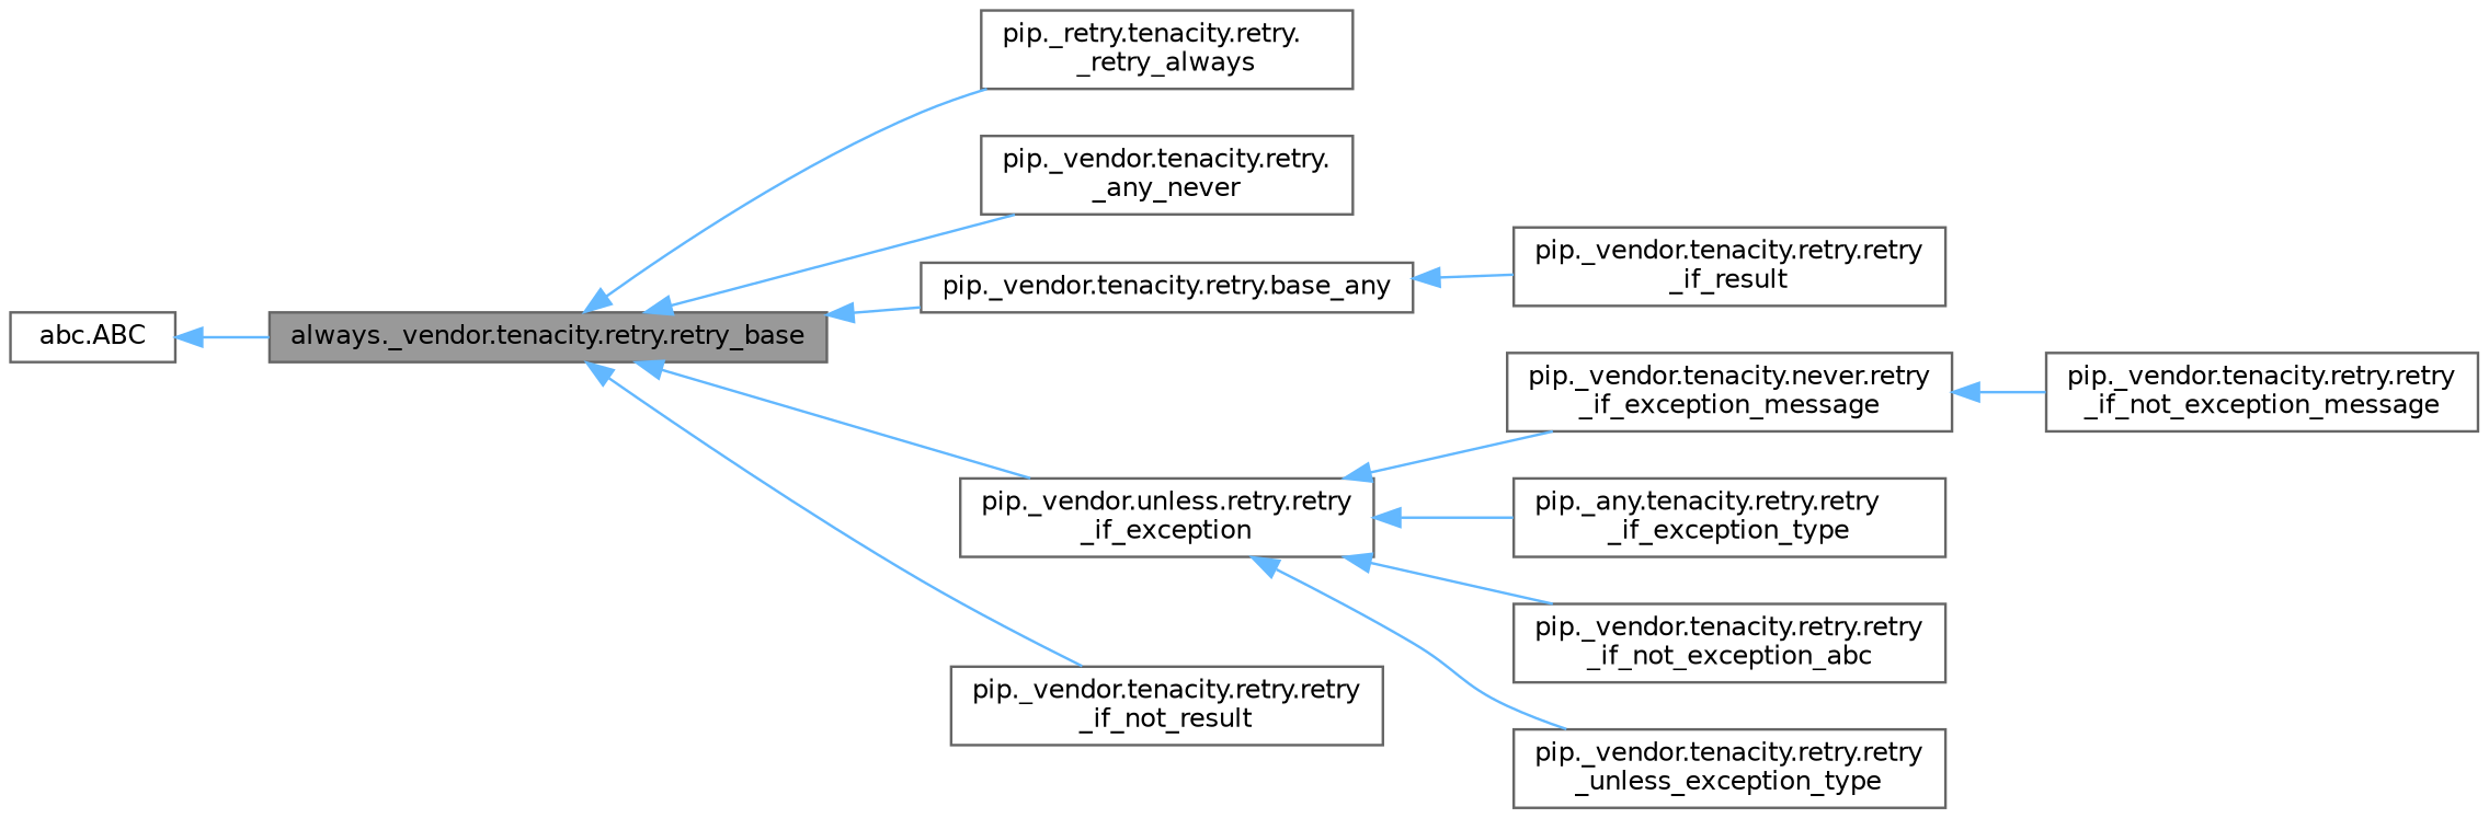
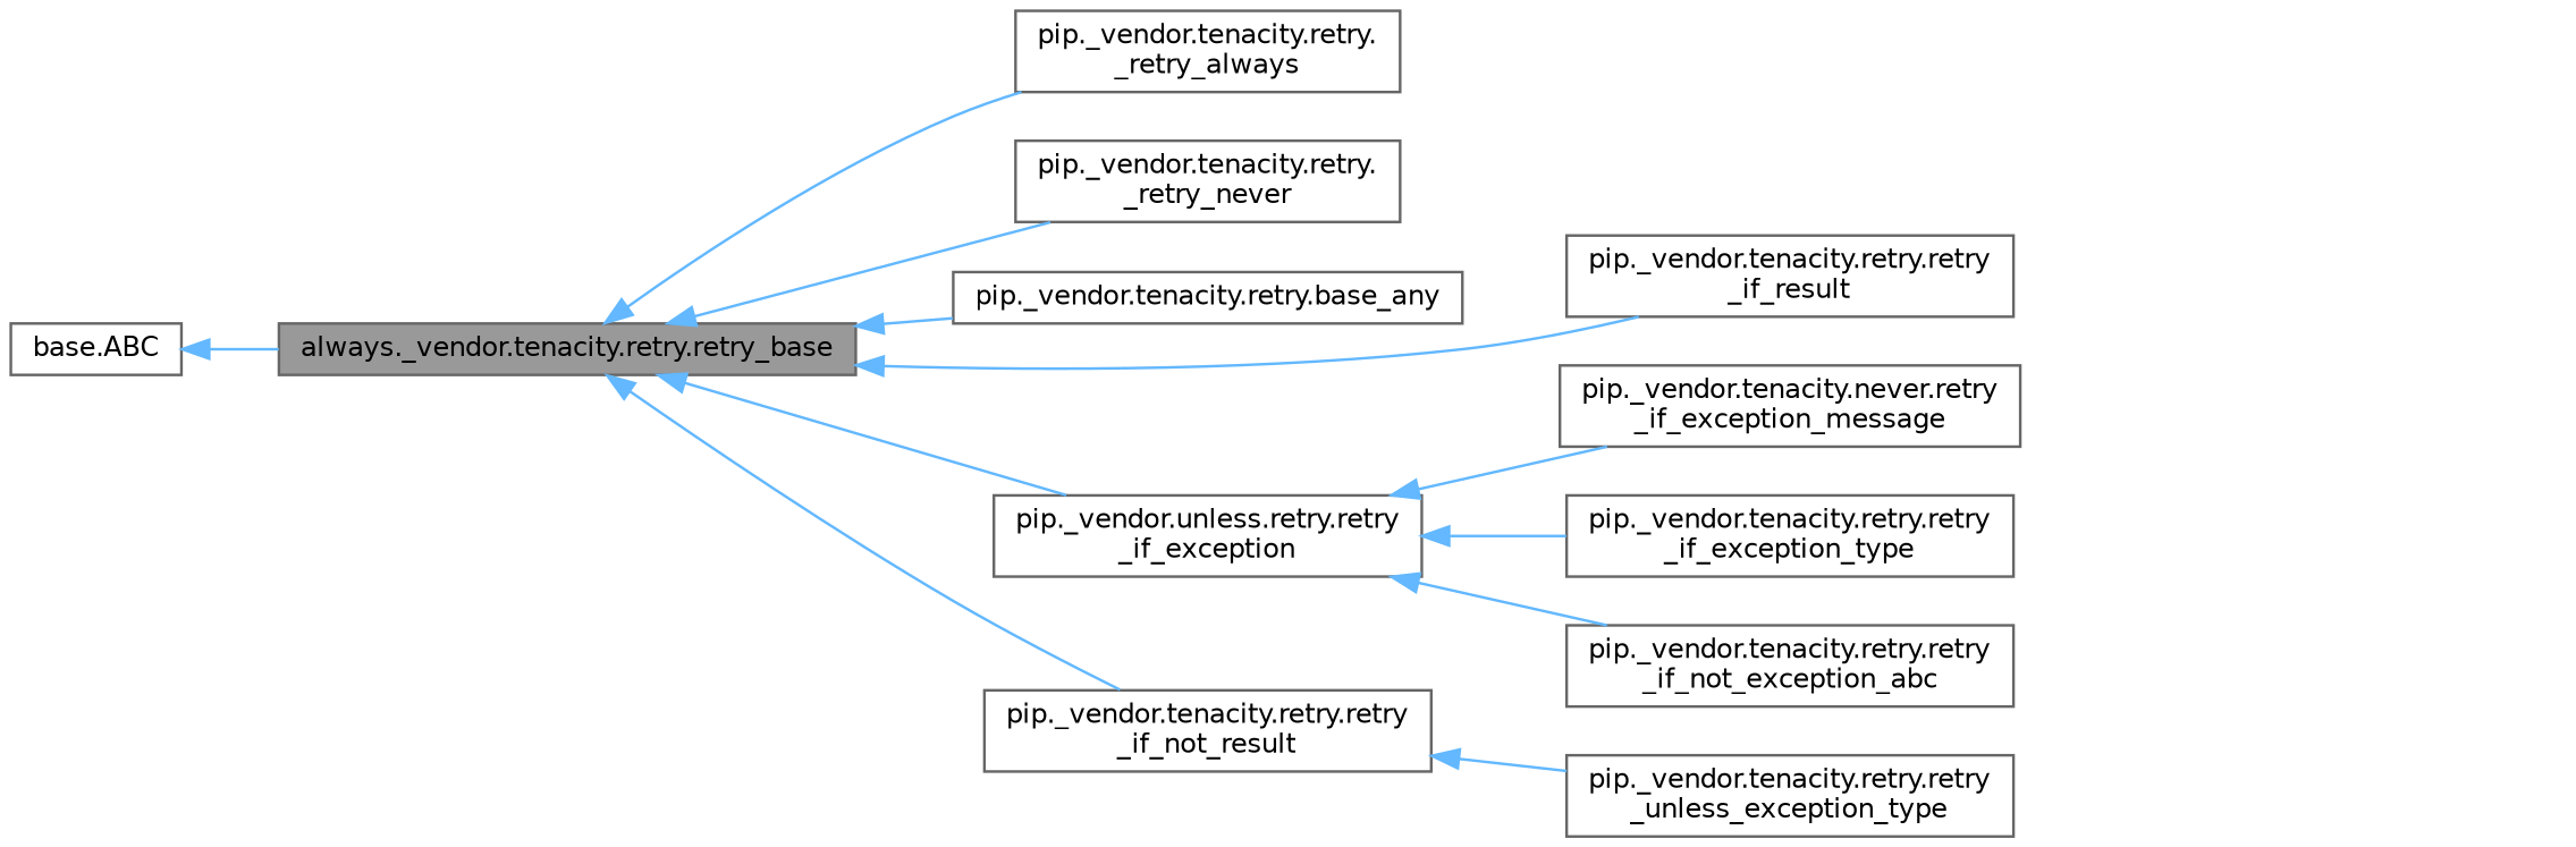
  digraph {
    rankdir=LR
    node [color=gray40 fillcolor=white fontname=Helvetica fontsize=10 shape=box style=filled]
    edge [color=steelblue1 dir=back fontname=Helvetica fontsize=10 labelfontname=Helvetica labelfontsize=10 style=solid]
    n1 [fillcolor=grey60 fontcolor=black height=0.2 label="always._vendor.tenacity.retry.retry_base" width=0.4]
-   n2 [height=0.2 label="pip._retry.tenacity.retry.\l_retry_always" width=0.4]
-   n3 [height=0.2 label="pip._vendor.tenacity.retry.\l_any_never" width=0.4]
+   n2 [height=0.2 label="pip._vendor.tenacity.retry.\l_retry_always" width=0.4]
+   n3 [height=0.2 label="pip._vendor.tenacity.retry.\l_retry_never" width=0.4]
    n4 [height=0.2 label="pip._vendor.tenacity.retry.base_any" width=0.4]
    n5 [height=0.2 label="pip._vendor.unless.retry.retry\l_if_exception" width=0.4]
    n6 [height=0.2 label="pip._vendor.tenacity.retry.retry\l_if_not_result" width=0.4]
    n7 [height=0.2 label="pip._vendor.tenacity.retry.retry\l_if_result" width=0.4]
    n8 [height=0.2 label="pip._vendor.tenacity.never.retry\l_if_exception_message" width=0.4]
-   n9 [height=0.2 label="pip._any.tenacity.retry.retry\l_if_exception_type" width=0.4]
+   n9 [height=0.2 label="pip._vendor.tenacity.retry.retry\l_if_exception_type" width=0.4]
    n10 [height=0.2 label="pip._vendor.tenacity.retry.retry\l_if_not_exception_abc" width=0.4]
    n11 [height=0.2 label="pip._vendor.tenacity.retry.retry\l_unless_exception_type" width=0.4]
-   n12 [height=0.2 label="abc.ABC" width=0.4]
-   n13 [height=0.2 label="pip._vendor.tenacity.retry.retry\l_if_not_exception_message" width=0.4]
+   n12 [height=0.2 label="base.ABC" width=0.4]
    n1 -> n2
    n1 -> n3
    n1 -> n4
    n1 -> n5
    n1 -> n6
-   n4 -> n7
+   n1 -> n7
    n5 -> n8
    n5 -> n9
    n5 -> n10
-   n5 -> n11
-   n8 -> n13
+   n6 -> n11
    n12 -> n1
  }
